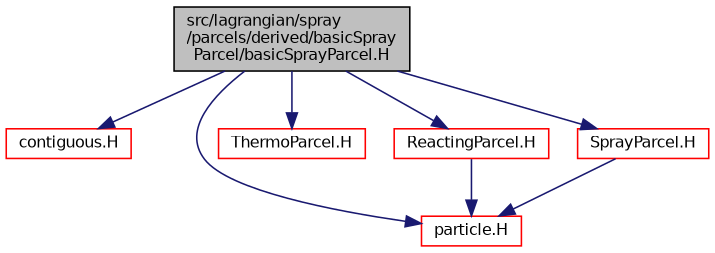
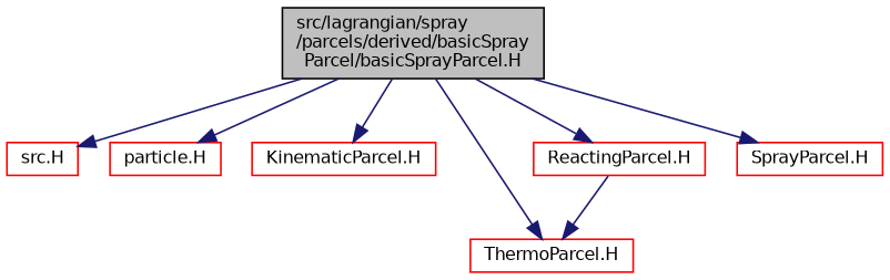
  digraph {
    node [color=red fontname=Helvetica fontsize=10 shape=record]
    edge [color=midnightblue fontname=Helvetica fontsize=10 labelfontname=Helvetica labelfontsize=10 style=solid]
    n1 [color=black fillcolor=grey75 fontcolor=black height=0.2 label="src/lagrangian/spray\l/parcels/derived/basicSpray\lParcel/basicSprayParcel.H" style=filled width=0.4]
-   n2 [height=0.2 label="contiguous.H" width=0.4]
+   n2 [height=0.2 label="src.H" width=0.4]
    n3 [height=0.2 label="particle.H" width=0.4]
+   n4 [height=0.2 label="KinematicParcel.H" width=0.4]
    n5 [height=0.2 label="ThermoParcel.H" width=0.4]
    n6 [height=0.2 label="ReactingParcel.H" width=0.4]
    n7 [height=0.2 label="SprayParcel.H" width=0.4]
    n1 -> n2
    n1 -> n3
+   n1 -> n4
    n1 -> n5
    n1 -> n6
    n1 -> n7
-   n6 -> n3
-   n7 -> n3
+   n6 -> n5
  }
